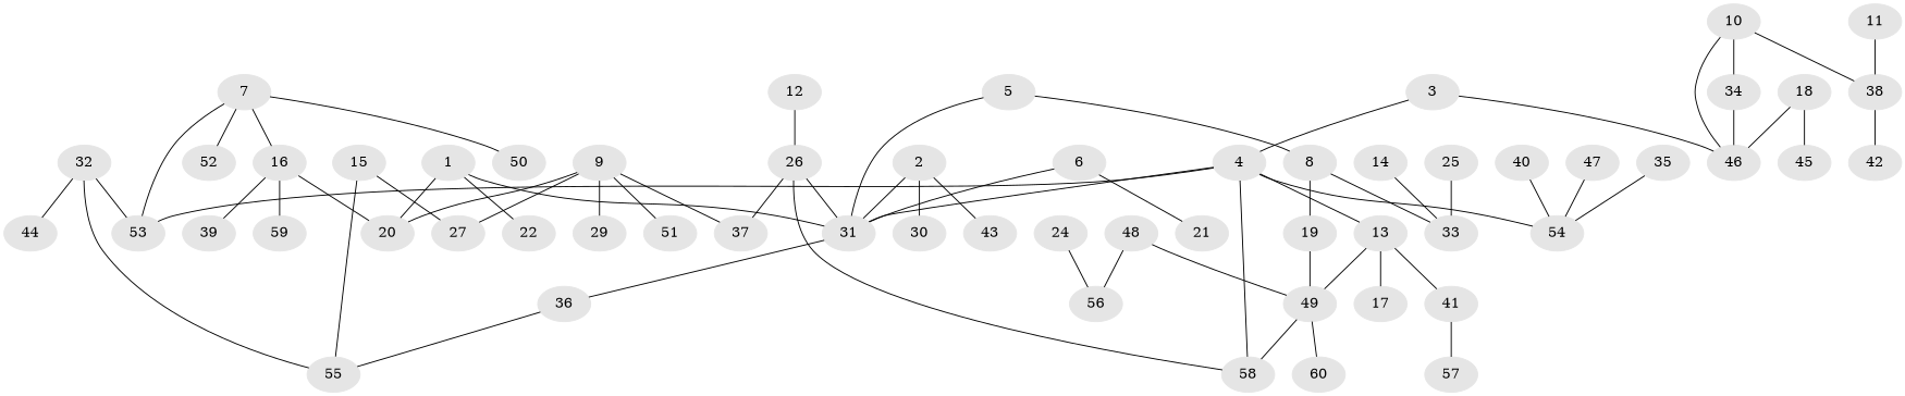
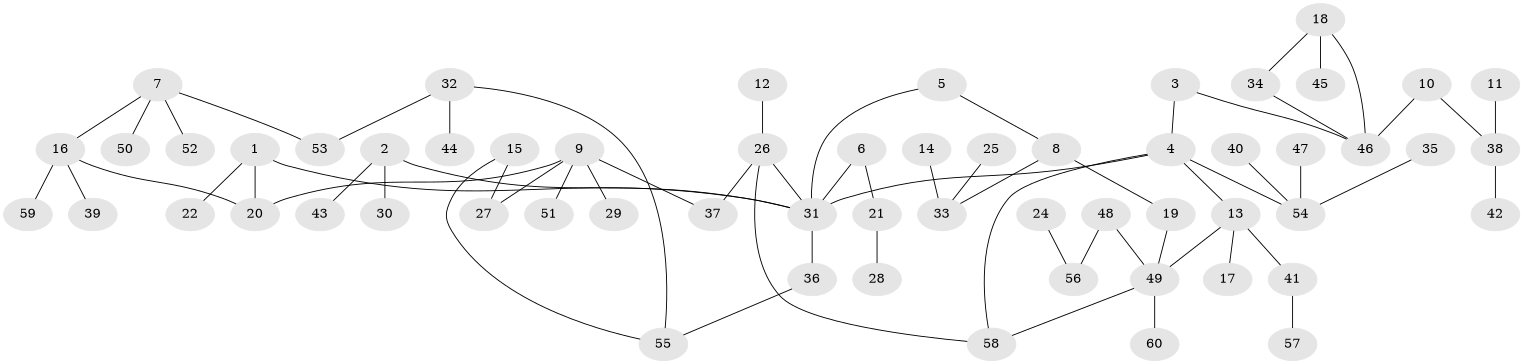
  graph {
    node [color=gray90 style=filled]
    edge [weight=1.0]
    1
    20
    22
    31
    36
    2
    30
    43
    3
    4
    46
    13
    53
    54
    58
    49
    17
    41
    60
    5
    8
    19
    33
    6
    21
+   28
    7
    16
    50
    52
    39
    59
    9
    27
    29
    37
    51
    10
    38
    42
    11
    12
    26
    57
    14
    15
    55
    18
    34
    45
    24
    56
    25
    32
    44
    35
    40
    47
    48
    1 -- 20
    1 -- 22
    1 -- 31
    31 -- 36
    36 -- 55
    2 -- 31
    2 -- 30
    2 -- 43
    3 -- 4
    3 -- 46
    4 -- 31
    4 -- 13
-   4 -- 53
    4 -- 54
    4 -- 58
    13 -- 49
    13 -- 17
    13 -- 41
    49 -- 58
    49 -- 60
    41 -- 57
    5 -- 31
    5 -- 8
    8 -- 19
    8 -- 33
    19 -- 49
    6 -- 31
    6 -- 21
+   21 -- 28
    7 -- 53
    7 -- 16
    7 -- 50
    7 -- 52
    16 -- 20
    16 -- 39
    16 -- 59
    9 -- 20
    9 -- 27
    9 -- 29
    9 -- 37
    9 -- 51
    10 -- 46
    10 -- 38
    38 -- 42
    11 -- 38
    12 -- 26
    26 -- 31
    26 -- 58
    26 -- 37
    14 -- 33
    15 -- 27
    15 -- 55
    18 -- 46
-   10 -- 34
+   18 -- 34
    18 -- 45
    34 -- 46
    24 -- 56
    25 -- 33
    32 -- 53
    32 -- 55
    32 -- 44
    35 -- 54
    40 -- 54
    47 -- 54
    48 -- 49
    48 -- 56
  }
